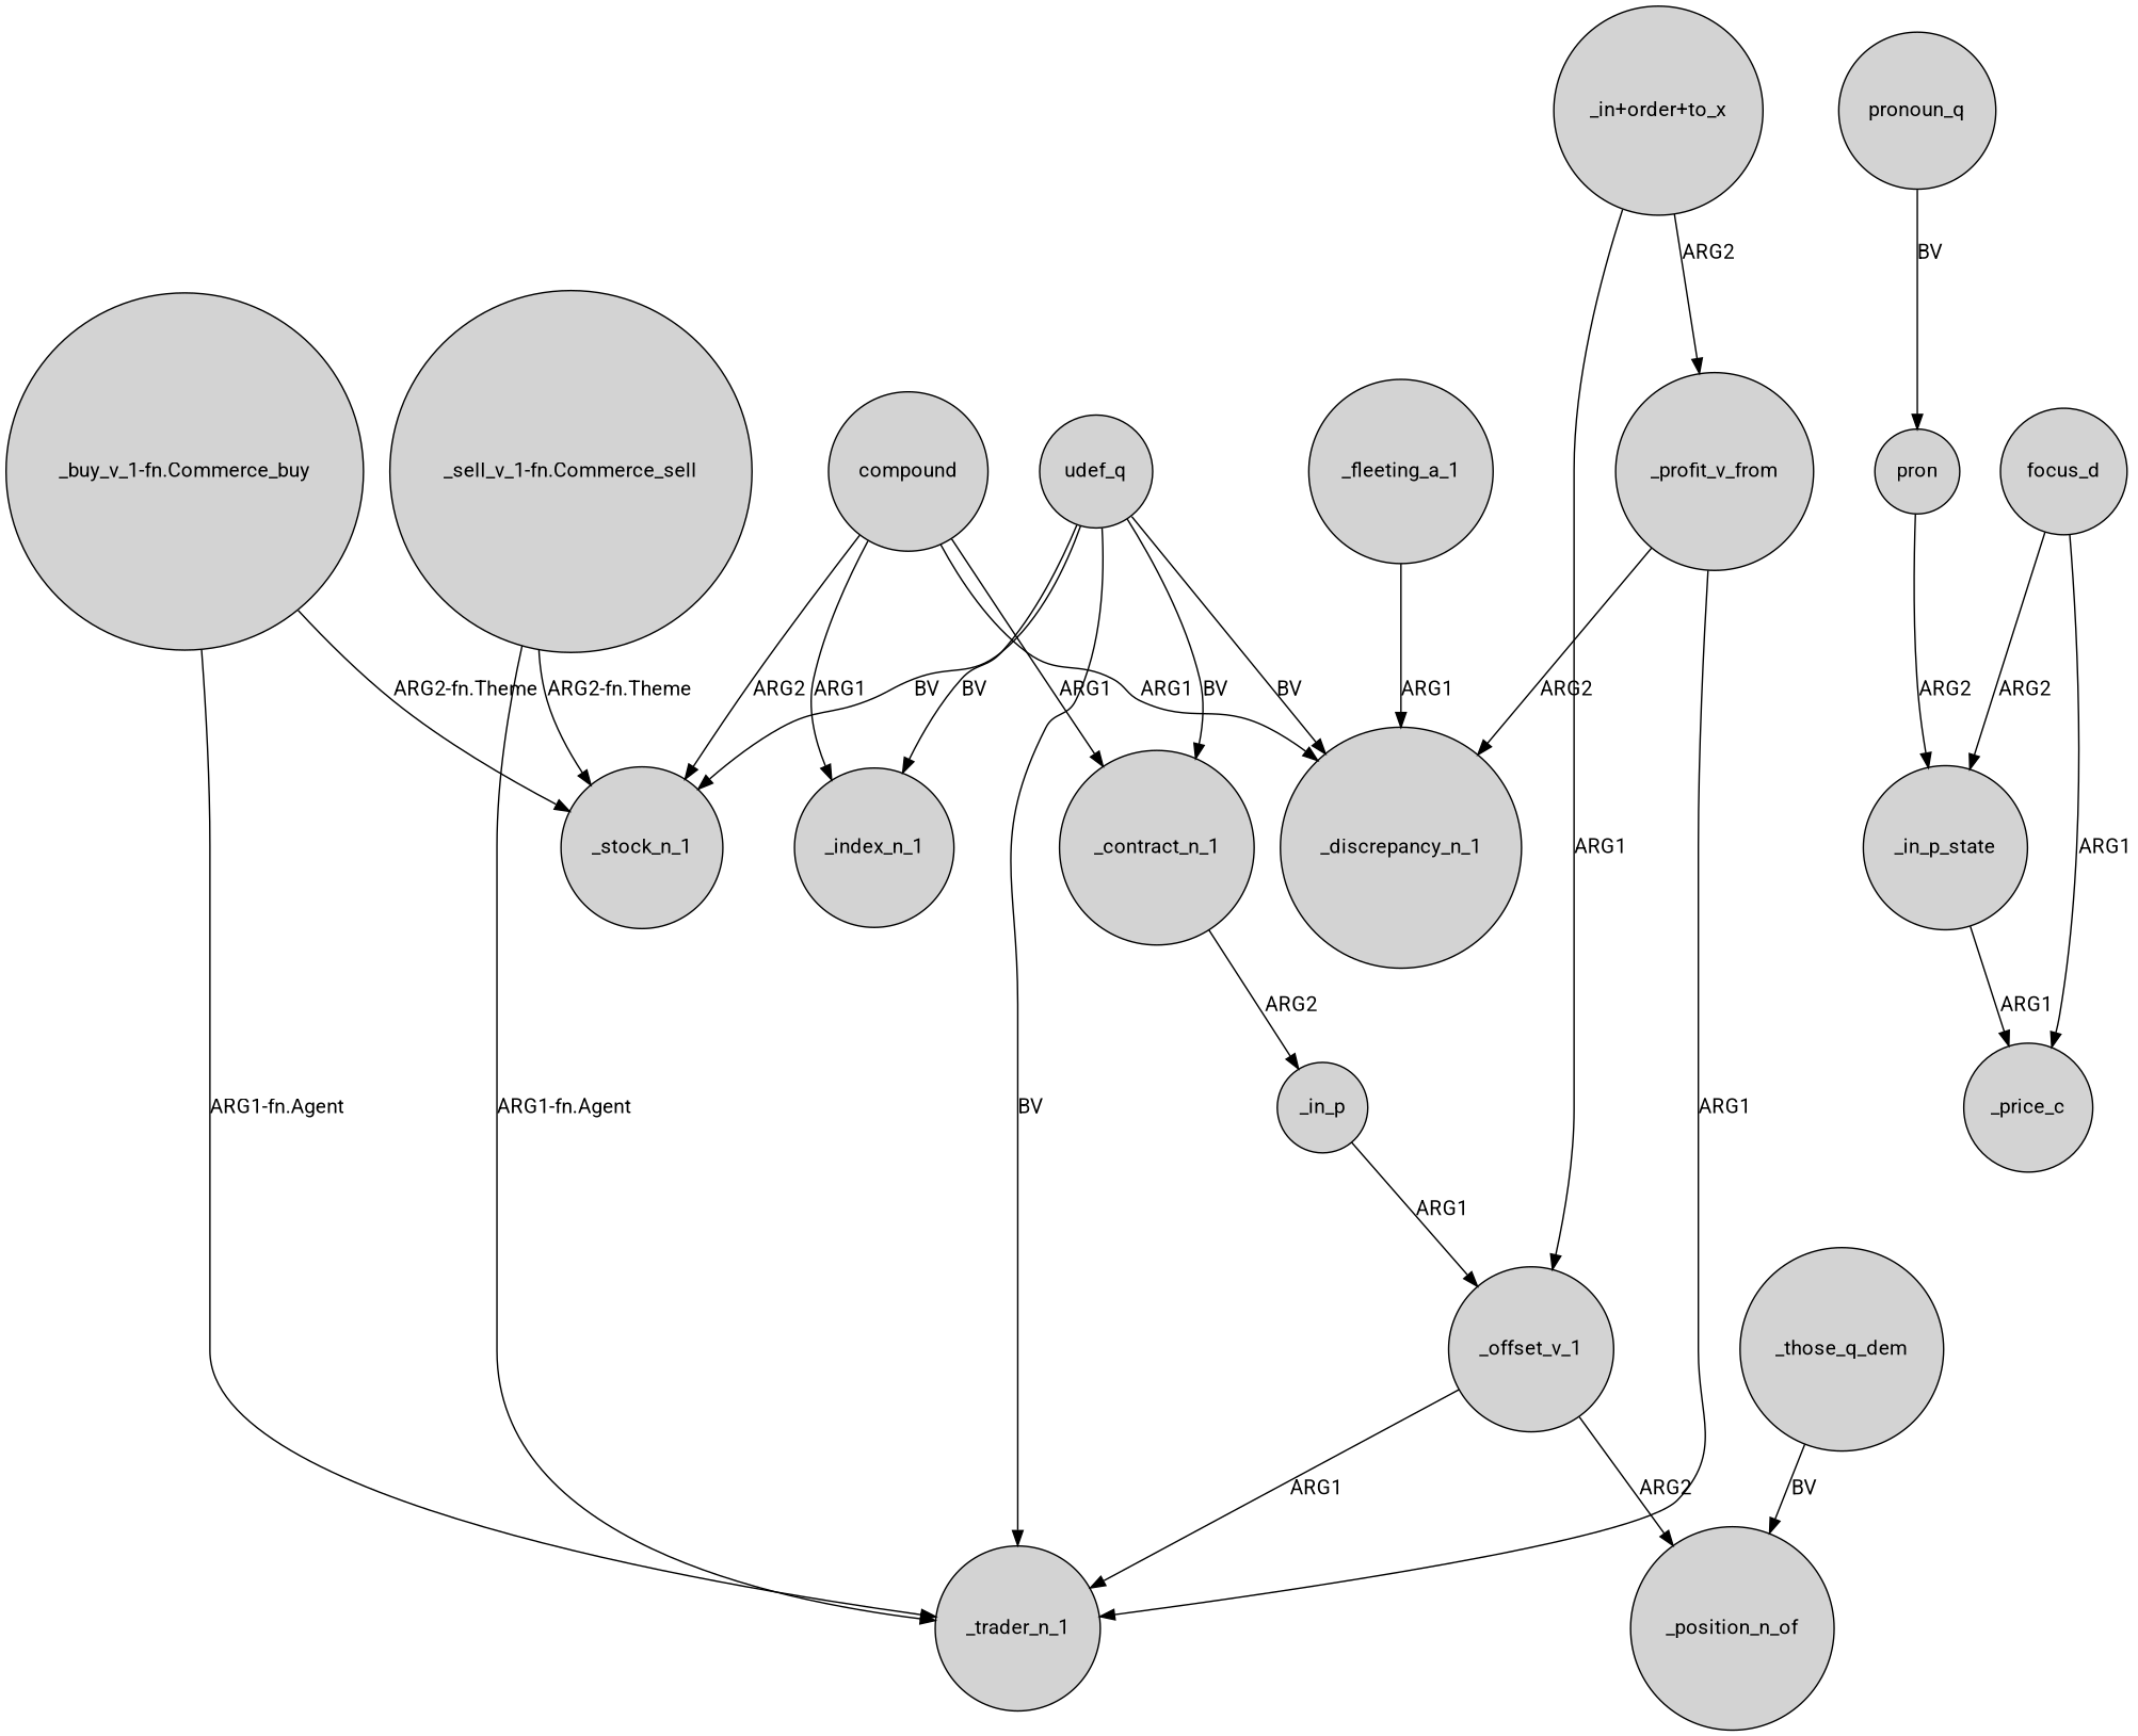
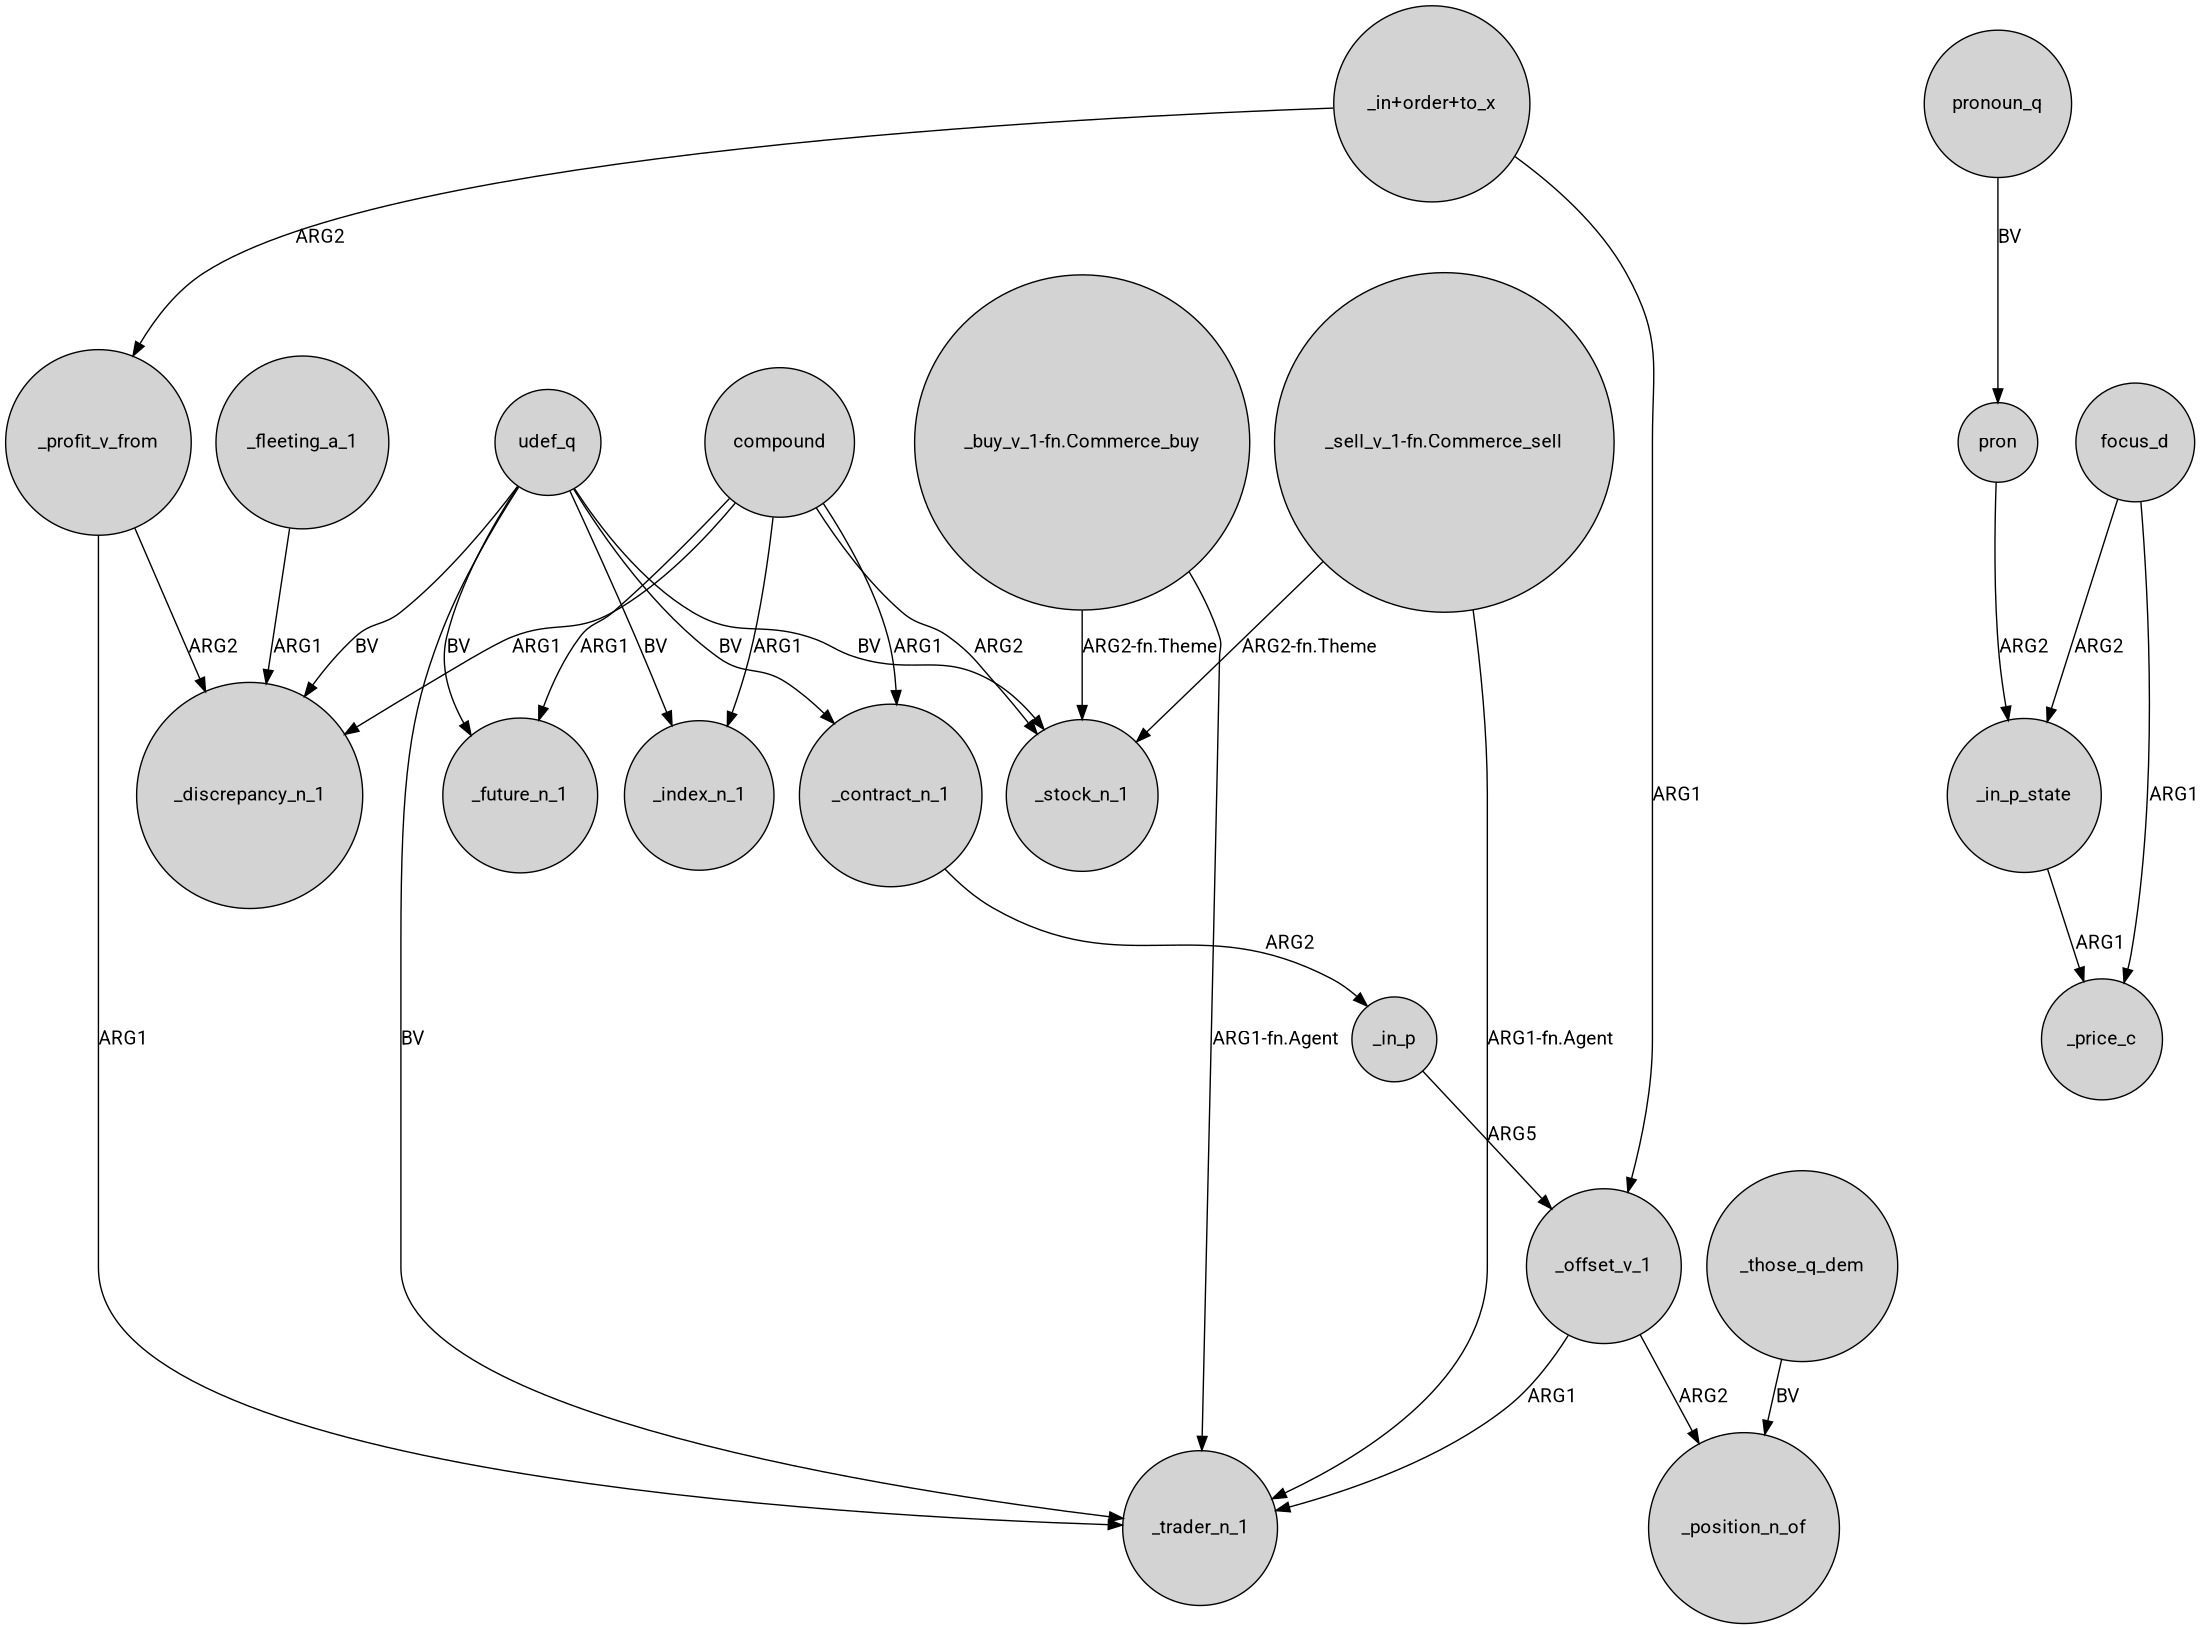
  digraph {
    fontname=Roboto
    node [fontname=Roboto shape=circle style=filled]
    edge [fontname=Roboto]
    _profit_v_from
    _discrepancy_n_1
    _trader_n_1
    compound
+   _future_n_1
    _contract_n_1
    _index_n_1
    _stock_n_1
    _in_p
    "_buy_v_1-fn.Commerce_buy"
    n11 [label=_price_c]
    _in_p_state
    pron
    udef_q
    _offset_v_1
    _position_n_of
    focus_d
    pronoun_q
    _fleeting_a_1
    _those_q_dem
    "_sell_v_1-fn.Commerce_sell"
    "_in+order+to_x"
    _profit_v_from -> _discrepancy_n_1 [label=ARG2]
    _profit_v_from -> _trader_n_1 [label=ARG1]
    compound -> _discrepancy_n_1 [label=ARG1]
+   compound -> _future_n_1 [label=ARG1]
    compound -> _contract_n_1 [label=ARG1]
    compound -> _index_n_1 [label=ARG1]
    compound -> _stock_n_1 [label=ARG2]
    _contract_n_1 -> _in_p [label=ARG2]
-   _in_p -> _offset_v_1 [label=ARG1]
+   _in_p -> _offset_v_1 [label=ARG5]
    "_buy_v_1-fn.Commerce_buy" -> _trader_n_1 [label="ARG1-fn.Agent"]
    "_buy_v_1-fn.Commerce_buy" -> _stock_n_1 [label="ARG2-fn.Theme"]
    _in_p_state -> n11 [label=ARG1]
    pron -> _in_p_state [label=ARG2]
    udef_q -> _discrepancy_n_1 [label=BV]
    udef_q -> _trader_n_1 [label=BV]
+   udef_q -> _future_n_1 [label=BV]
    udef_q -> _contract_n_1 [label=BV]
    udef_q -> _index_n_1 [label=BV]
    udef_q -> _stock_n_1 [label=BV]
    _offset_v_1 -> _trader_n_1 [label=ARG1]
    _offset_v_1 -> _position_n_of [label=ARG2]
    focus_d -> n11 [label=ARG1]
    focus_d -> _in_p_state [label=ARG2]
    pronoun_q -> pron [label=BV]
    _fleeting_a_1 -> _discrepancy_n_1 [label=ARG1]
    _those_q_dem -> _position_n_of [label=BV]
    "_sell_v_1-fn.Commerce_sell" -> _trader_n_1 [label="ARG1-fn.Agent"]
    "_sell_v_1-fn.Commerce_sell" -> _stock_n_1 [label="ARG2-fn.Theme"]
    "_in+order+to_x" -> _profit_v_from [label=ARG2]
    "_in+order+to_x" -> _offset_v_1 [label=ARG1]
  }
